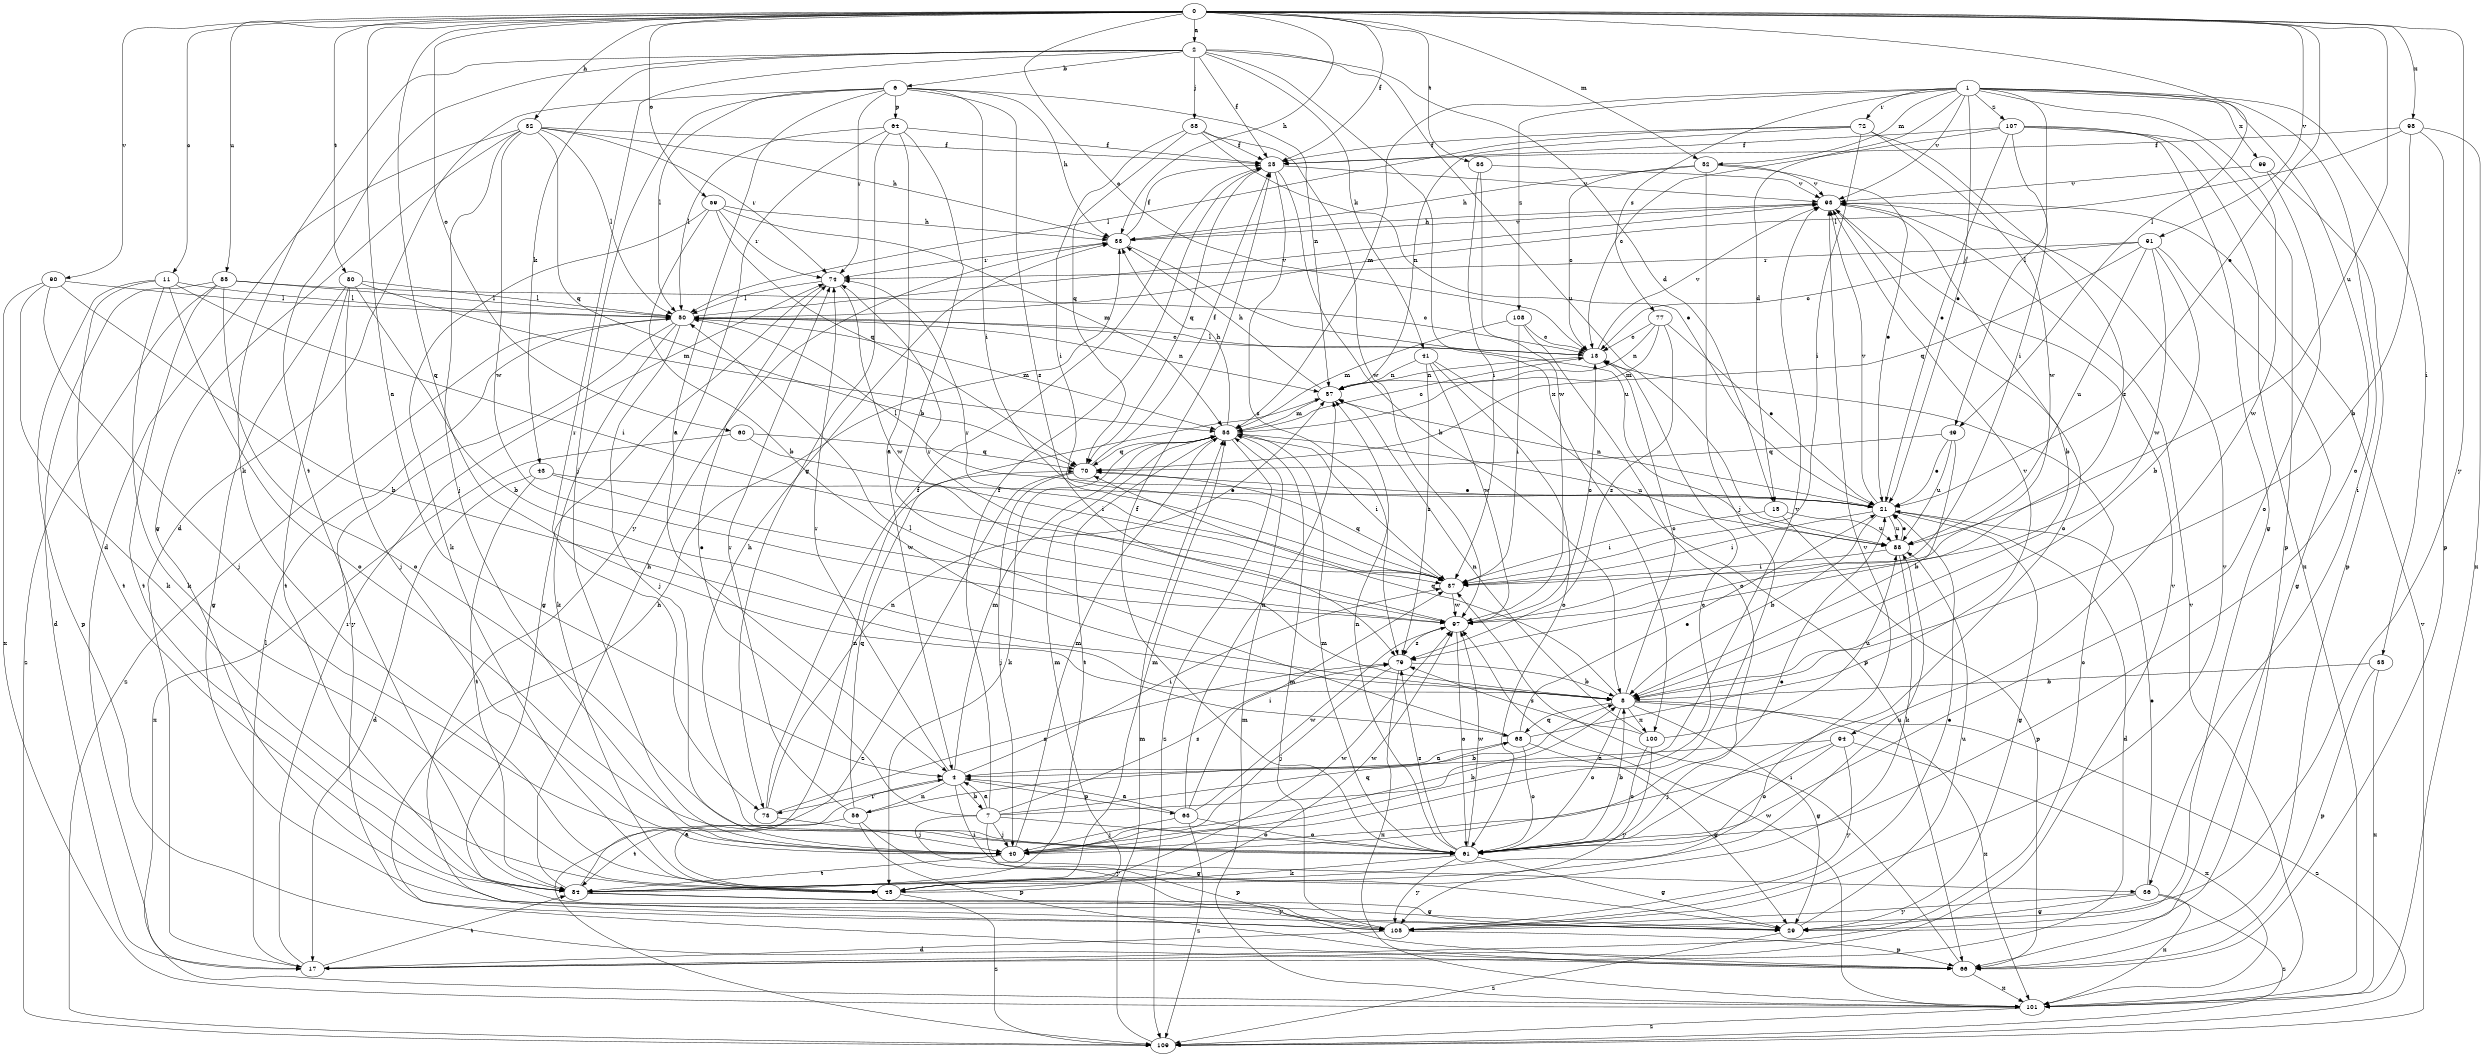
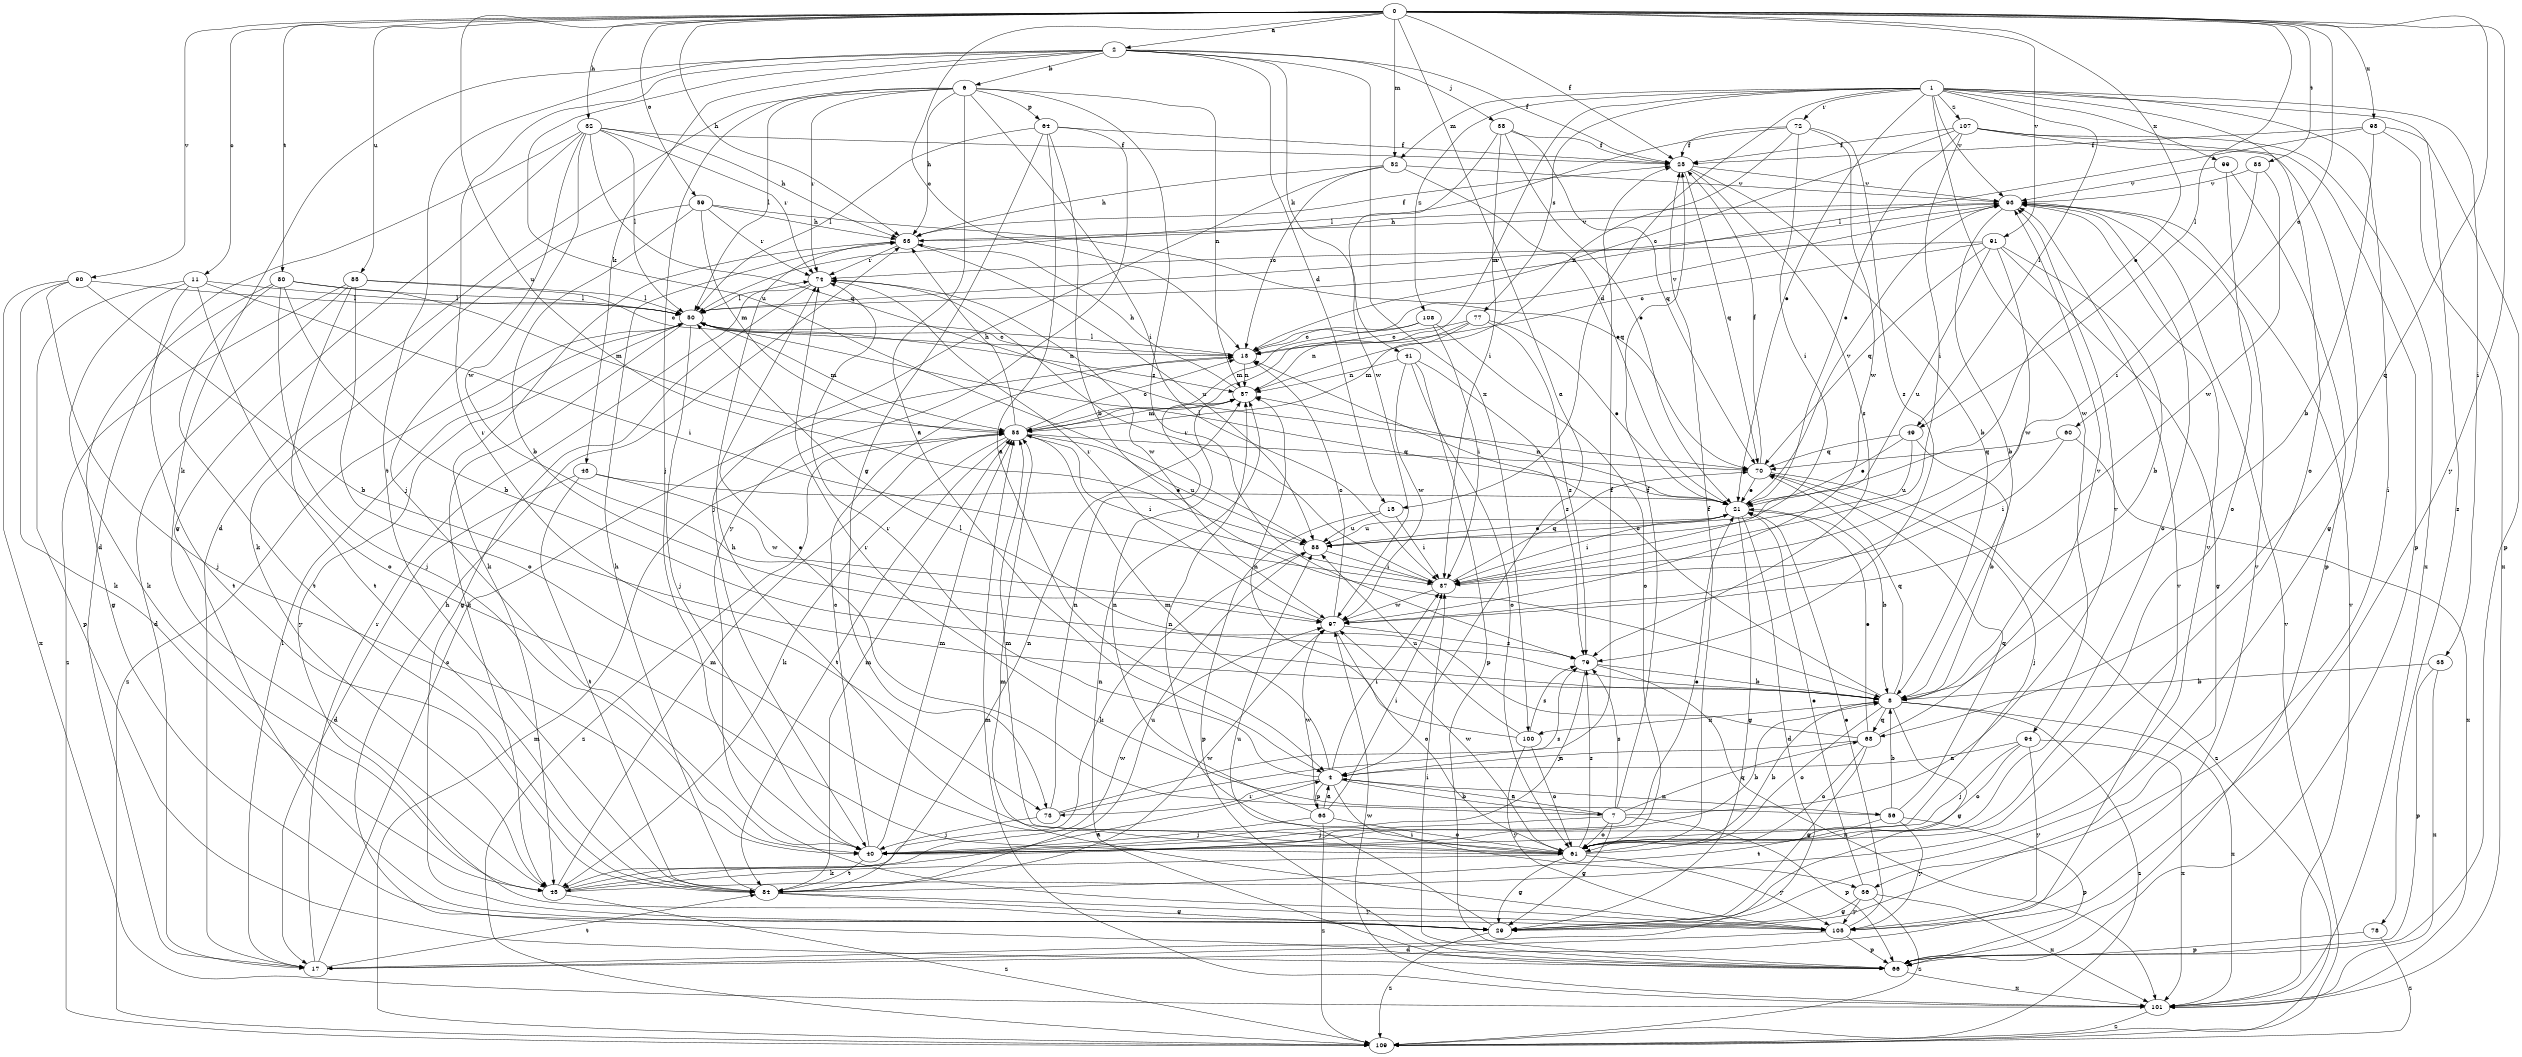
  strict digraph {
    0
    2
    4
    11
    13
    21
    25
    32
    33
    49
    52
    59
    60
    68
    80
    83
    85
    88
    90
    91
    98
    105
    15
    6
    38
    41
    43
    45
    73
    84
    100
    36
    53
    7
    37
    56
    63
    74
    61
    50
    66
    93
    57
    17
    29
    8
    79
    70
    40
    97
    101
    109
    1
    35
    72
    77
+   78
    94
    99
    107
    108
    64
    0 -> 2 [label=a]
    0 -> 4 [label=a]
    0 -> 11 [label=c]
    0 -> 13 [label=c]
    0 -> 21 [label=e]
    0 -> 25 [label=f]
    0 -> 32 [label=h]
    0 -> 33 [label=h]
    0 -> 49 [label=l]
    0 -> 52 [label=m]
    0 -> 59 [label=o]
    0 -> 60 [label=o]
    0 -> 68 [label=q]
    0 -> 80 [label=t]
    0 -> 83 [label=t]
    0 -> 85 [label=u]
    0 -> 88 [label=u]
    0 -> 90 [label=v]
    0 -> 91 [label=v]
    0 -> 98 [label=x]
    0 -> 105 [label=y]
    2 -> 25 [label=f]
    2 -> 88 [label=u]
    2 -> 15 [label=d]
    2 -> 6 [label=b]
    2 -> 38 [label=j]
    2 -> 41 [label=k]
    2 -> 43 [label=k]
    2 -> 45 [label=k]
    2 -> 73 [label=r]
    2 -> 84 [label=t]
    2 -> 100 [label=x]
    4 -> 73 [label=r]
    4 -> 36 [label=i]
    4 -> 53 [label=m]
    4 -> 7 [label=b]
    4 -> 37 [label=i]
    4 -> 56 [label=n]
    4 -> 63 [label=p]
    4 -> 74 [label=r]
    11 -> 45 [label=k]
    11 -> 84 [label=t]
    11 -> 37 [label=i]
    11 -> 61 [label=o]
    11 -> 50 [label=l]
    11 -> 66 [label=p]
    13 -> 50 [label=l]
    13 -> 93 [label=v]
    13 -> 57 [label=n]
    21 -> 88 [label=u]
    21 -> 37 [label=i]
    21 -> 50 [label=l]
    21 -> 93 [label=v]
    21 -> 57 [label=n]
    21 -> 17 [label=d]
    21 -> 29 [label=g]
    21 -> 8 [label=b]
    25 -> 93 [label=v]
    25 -> 8 [label=b]
    25 -> 79 [label=s]
    25 -> 70 [label=q]
    32 -> 25 [label=f]
    32 -> 33 [label=h]
    32 -> 74 [label=r]
    32 -> 50 [label=l]
    32 -> 17 [label=d]
    32 -> 29 [label=g]
    32 -> 70 [label=q]
    32 -> 40 [label=j]
    32 -> 97 [label=w]
    33 -> 25 [label=f]
    33 -> 88 [label=u]
+   33 -> 45 [label=k]
    33 -> 74 [label=r]
    33 -> 93 [label=v]
    49 -> 21 [label=e]
    49 -> 88 [label=u]
    49 -> 8 [label=b]
    49 -> 70 [label=q]
    52 -> 13 [label=c]
    52 -> 21 [label=e]
    52 -> 33 [label=h]
    52 -> 93 [label=v]
    52 -> 40 [label=j]
    59 -> 33 [label=h]
    59 -> 45 [label=k]
    59 -> 53 [label=m]
    59 -> 74 [label=r]
    59 -> 8 [label=b]
    59 -> 70 [label=q]
    60 -> 37 [label=i]
    60 -> 70 [label=q]
    60 -> 101 [label=x]
    68 -> 4 [label=a]
    68 -> 21 [label=e]
    68 -> 61 [label=o]
    68 -> 50 [label=l]
    68 -> 93 [label=v]
    68 -> 29 [label=g]
    80 -> 84 [label=t]
    80 -> 53 [label=m]
    80 -> 50 [label=l]
    80 -> 29 [label=g]
    80 -> 8 [label=b]
    80 -> 40 [label=j]
    83 -> 37 [label=i]
    83 -> 93 [label=v]
    83 -> 97 [label=w]
    85 -> 13 [label=c]
    85 -> 84 [label=t]
    85 -> 61 [label=o]
    85 -> 50 [label=l]
    85 -> 17 [label=d]
    85 -> 109 [label=z]
    88 -> 21 [label=e]
    88 -> 45 [label=k]
    88 -> 37 [label=i]
    90 -> 45 [label=k]
    90 -> 50 [label=l]
    90 -> 8 [label=b]
    90 -> 40 [label=j]
    90 -> 101 [label=x]
    91 -> 13 [label=c]
    91 -> 88 [label=u]
    91 -> 74 [label=r]
    91 -> 29 [label=g]
    91 -> 8 [label=b]
    91 -> 70 [label=q]
    91 -> 97 [label=w]
    98 -> 25 [label=f]
    98 -> 50 [label=l]
    98 -> 66 [label=p]
    98 -> 8 [label=b]
    98 -> 101 [label=x]
    105 -> 21 [label=e]
    105 -> 53 [label=m]
    105 -> 66 [label=p]
    105 -> 93 [label=v]
    105 -> 17 [label=d]
    15 -> 88 [label=u]
    15 -> 37 [label=i]
    15 -> 66 [label=p]
    6 -> 4 [label=a]
    6 -> 33 [label=h]
    6 -> 37 [label=i]
    6 -> 74 [label=r]
    6 -> 50 [label=l]
    6 -> 57 [label=n]
    6 -> 17 [label=d]
    6 -> 79 [label=s]
    6 -> 40 [label=j]
    6 -> 64 [label=p]
    38 -> 21 [label=e]
    38 -> 25 [label=f]
    38 -> 37 [label=i]
    38 -> 70 [label=q]
    38 -> 97 [label=w]
    41 -> 61 [label=o]
    41 -> 66 [label=p]
    41 -> 57 [label=n]
    41 -> 79 [label=s]
    41 -> 97 [label=w]
    43 -> 21 [label=e]
    43 -> 84 [label=t]
    43 -> 17 [label=d]
    43 -> 97 [label=w]
    45 -> 4 [label=a]
    45 -> 53 [label=m]
    45 -> 93 [label=v]
    45 -> 97 [label=w]
    45 -> 109 [label=z]
    73 -> 25 [label=f]
    73 -> 57 [label=n]
    73 -> 79 [label=s]
    73 -> 40 [label=j]
    84 -> 33 [label=h]
    84 -> 88 [label=u]
    84 -> 105 [label=y]
    84 -> 53 [label=m]
    84 -> 57 [label=n]
    84 -> 29 [label=g]
    84 -> 97 [label=w]
    100 -> 88 [label=u]
    100 -> 105 [label=y]
    100 -> 61 [label=o]
    100 -> 57 [label=n]
    100 -> 79 [label=s]
    36 -> 21 [label=e]
    36 -> 105 [label=y]
    36 -> 29 [label=g]
    36 -> 101 [label=x]
    36 -> 109 [label=z]
    53 -> 13 [label=c]
    53 -> 33 [label=h]
    53 -> 88 [label=u]
    53 -> 45 [label=k]
    53 -> 84 [label=t]
    53 -> 37 [label=i]
    53 -> 70 [label=q]
    53 -> 109 [label=z]
    7 -> 4 [label=a]
    7 -> 25 [label=f]
    7 -> 68 [label=q]
    7 -> 74 [label=e]
    7 -> 61 [label=o]
    7 -> 66 [label=p]
    7 -> 93 [label=v]
    7 -> 29 [label=g]
    7 -> 79 [label=s]
    7 -> 40 [label=j]
    37 -> 74 [label=r]
    37 -> 70 [label=q]
    37 -> 97 [label=w]
    56 -> 105 [label=y]
    56 -> 84 [label=t]
    56 -> 74 [label=r]
    56 -> 66 [label=p]
    56 -> 8 [label=b]
    56 -> 70 [label=q]
    63 -> 4 [label=a]
    63 -> 37 [label=i]
    63 -> 61 [label=o]
    63 -> 57 [label=n]
    63 -> 40 [label=j]
    63 -> 97 [label=w]
    63 -> 109 [label=z]
    74 -> 50 [label=l]
    74 -> 29 [label=g]
    74 -> 97 [label=w]
    61 -> 25 [label=f]
    61 -> 33 [label=h]
    61 -> 105 [label=y]
    61 -> 45 [label=k]
    61 -> 53 [label=m]
    61 -> 57 [label=n]
    61 -> 29 [label=g]
    61 -> 8 [label=b]
    61 -> 79 [label=s]
    61 -> 97 [label=w]
    50 -> 13 [label=c]
    50 -> 105 [label=y]
    50 -> 45 [label=k]
    50 -> 53 [label=m]
    50 -> 93 [label=v]
    50 -> 57 [label=n]
    50 -> 40 [label=j]
    50 -> 109 [label=z]
    66 -> 33 [label=h]
    66 -> 37 [label=i]
+   66 -> 57 [label=n]
    66 -> 101 [label=x]
    93 -> 33 [label=h]
    93 -> 61 [label=o]
    93 -> 8 [label=b]
    57 -> 33 [label=h]
    57 -> 53 [label=m]
    17 -> 13 [label=c]
    17 -> 84 [label=t]
    17 -> 74 [label=r]
    17 -> 50 [label=l]
    17 -> 93 [label=v]
    29 -> 88 [label=u]
    29 -> 109 [label=z]
    8 -> 13 [label=c]
    8 -> 68 [label=q]
    8 -> 100 [label=x]
    8 -> 61 [label=o]
    8 -> 29 [label=g]
    8 -> 70 [label=q]
    8 -> 101 [label=x]
    8 -> 109 [label=z]
    79 -> 8 [label=b]
    79 -> 40 [label=j]
    79 -> 101 [label=x]
    70 -> 21 [label=e]
    70 -> 25 [label=f]
    70 -> 40 [label=j]
    70 -> 109 [label=z]
    40 -> 13 [label=c]
    40 -> 21 [label=e]
    40 -> 84 [label=t]
    40 -> 53 [label=m]
    40 -> 8 [label=b]
    97 -> 13 [label=c]
    97 -> 74 [label=r]
    97 -> 61 [label=o]
    97 -> 79 [label=s]
    101 -> 53 [label=m]
    101 -> 93 [label=v]
    101 -> 97 [label=w]
    101 -> 109 [label=z]
    109 -> 53 [label=m]
    109 -> 93 [label=v]
    1 -> 21 [label=e]
    1 -> 49 [label=l]
    1 -> 52 [label=m]
    1 -> 15 [label=d]
    1 -> 36 [label=i]
    1 -> 53 [label=m]
    1 -> 61 [label=o]
    1 -> 93 [label=v]
    1 -> 35 [label=i]
    1 -> 72 [label=r]
    1 -> 77 [label=s]
+   1 -> 78 [label=s]
    1 -> 94 [label=w]
    1 -> 99 [label=x]
    1 -> 107 [label=z]
    1 -> 108 [label=z]
    35 -> 66 [label=p]
    35 -> 8 [label=b]
    35 -> 101 [label=x]
    72 -> 25 [label=f]
    72 -> 37 [label=i]
    72 -> 50 [label=l]
    72 -> 57 [label=n]
    72 -> 79 [label=s]
    72 -> 97 [label=w]
    77 -> 13 [label=c]
    77 -> 21 [label=e]
    77 -> 53 [label=m]
    77 -> 57 [label=n]
    77 -> 79 [label=s]
+   78 -> 66 [label=p]
+   78 -> 109 [label=z]
    94 -> 4 [label=a]
    94 -> 105 [label=y]
    94 -> 61 [label=o]
    94 -> 40 [label=j]
    94 -> 101 [label=x]
    99 -> 61 [label=o]
    99 -> 66 [label=p]
    99 -> 93 [label=v]
    107 -> 13 [label=c]
    107 -> 21 [label=e]
    107 -> 25 [label=f]
    107 -> 37 [label=i]
    107 -> 66 [label=p]
    107 -> 29 [label=g]
    107 -> 101 [label=x]
    108 -> 13 [label=c]
    108 -> 53 [label=m]
    108 -> 37 [label=i]
    108 -> 61 [label=o]
    64 -> 4 [label=a]
    64 -> 25 [label=f]
    64 -> 105 [label=y]
    64 -> 73 [label=g]
    64 -> 50 [label=l]
    64 -> 8 [label=b]
  }
